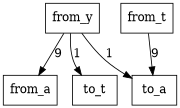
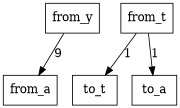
  digraph {
    rankdir=TB
    node [fillcolor=white shape=box style=filled]
    n1 [label=<from_a>]
    n2 [label=<from_t>]
    n3 [label=<to_a>]
    n4 [label=<to_t>]
    n5 [label=<from_y>]
-   n2 -> n3 [label=9]
-   n5 -> n4 [label=1]
+   n2 -> n3 [label=1]
+   n2 -> n4 [label=1]
    n5 -> n1 [label=9]
-   n5 -> n3 [label=1]
  }
